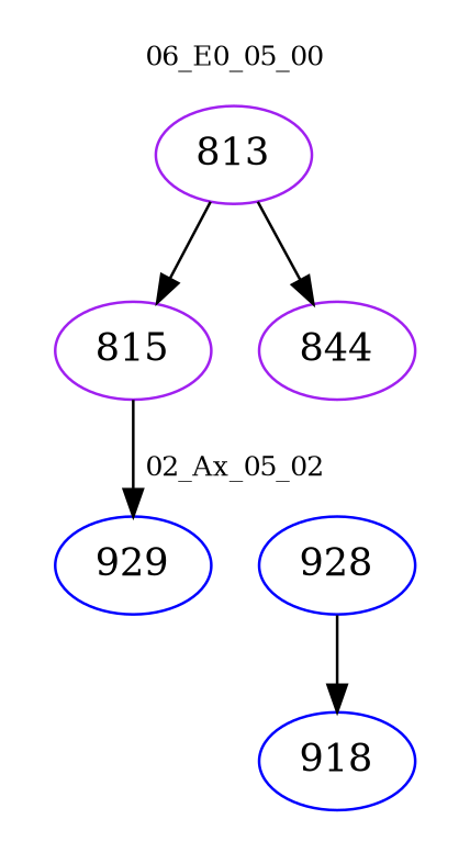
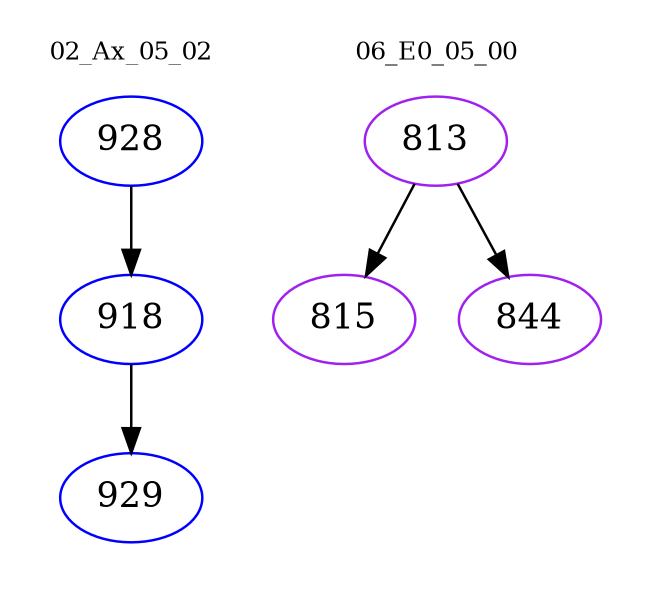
  digraph {
    node [color=blue]
    edge [color=black]
    n1 [label=928]
    n2 [label=918]
    n3 [label=929]
    n4 [color=purple label=815]
    n5 [color=purple label=813]
    n6 [color=purple label=844]
    subgraph cluster_1 {
      color=white
      fontsize=10
      label="02_Ax_05_02"
      n1
      n2
      n3
    }
    subgraph cluster_2 {
      color=white
      fontsize=10
      label="06_E0_05_00"
      n4
      n5
      n6
    }
    n1 -> n2
-   n4 -> n3
+   n2 -> n3
    n5 -> n4
    n5 -> n6
  }
